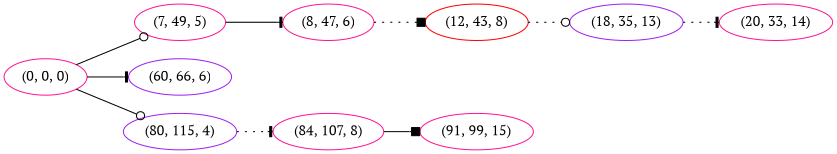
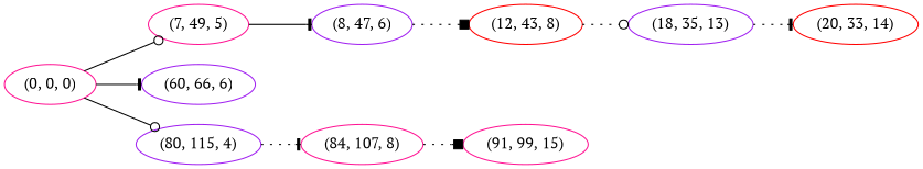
  digraph {
    fontname="PT Serif"
    rankdir=LR
    node [color=deeppink fontname="PT Serif"]
    edge [arrowhead=tee fontname="PT Serif" style=solid]
    "(0, 0, 0)"
    "(7, 49, 5)"
    "(60, 66, 6)" [color=purple]
    "(80, 115, 4)" [color=purple]
-   "(8, 47, 6)"
+   "(8, 47, 6)" [color=purple]
    "(84, 107, 8)"
    "(12, 43, 8)" [color=red]
    "(18, 35, 13)" [color=purple]
-   "(20, 33, 14)"
+   "(20, 33, 14)" [color=red]
    "(91, 99, 15)"
    "(0, 0, 0)" -> "(7, 49, 5)" [arrowhead=odot]
    "(0, 0, 0)" -> "(60, 66, 6)"
    "(0, 0, 0)" -> "(80, 115, 4)" [arrowhead=odot]
    "(7, 49, 5)" -> "(8, 47, 6)"
    "(80, 115, 4)" -> "(84, 107, 8)" [style=dotted]
    "(8, 47, 6)" -> "(12, 43, 8)" [arrowhead=box style=dotted]
-   "(84, 107, 8)" -> "(91, 99, 15)" [arrowhead=box]
+   "(84, 107, 8)" -> "(91, 99, 15)" [arrowhead=box style=dotted]
    "(12, 43, 8)" -> "(18, 35, 13)" [arrowhead=odot style=dotted]
    "(18, 35, 13)" -> "(20, 33, 14)" [style=dotted]
  }
